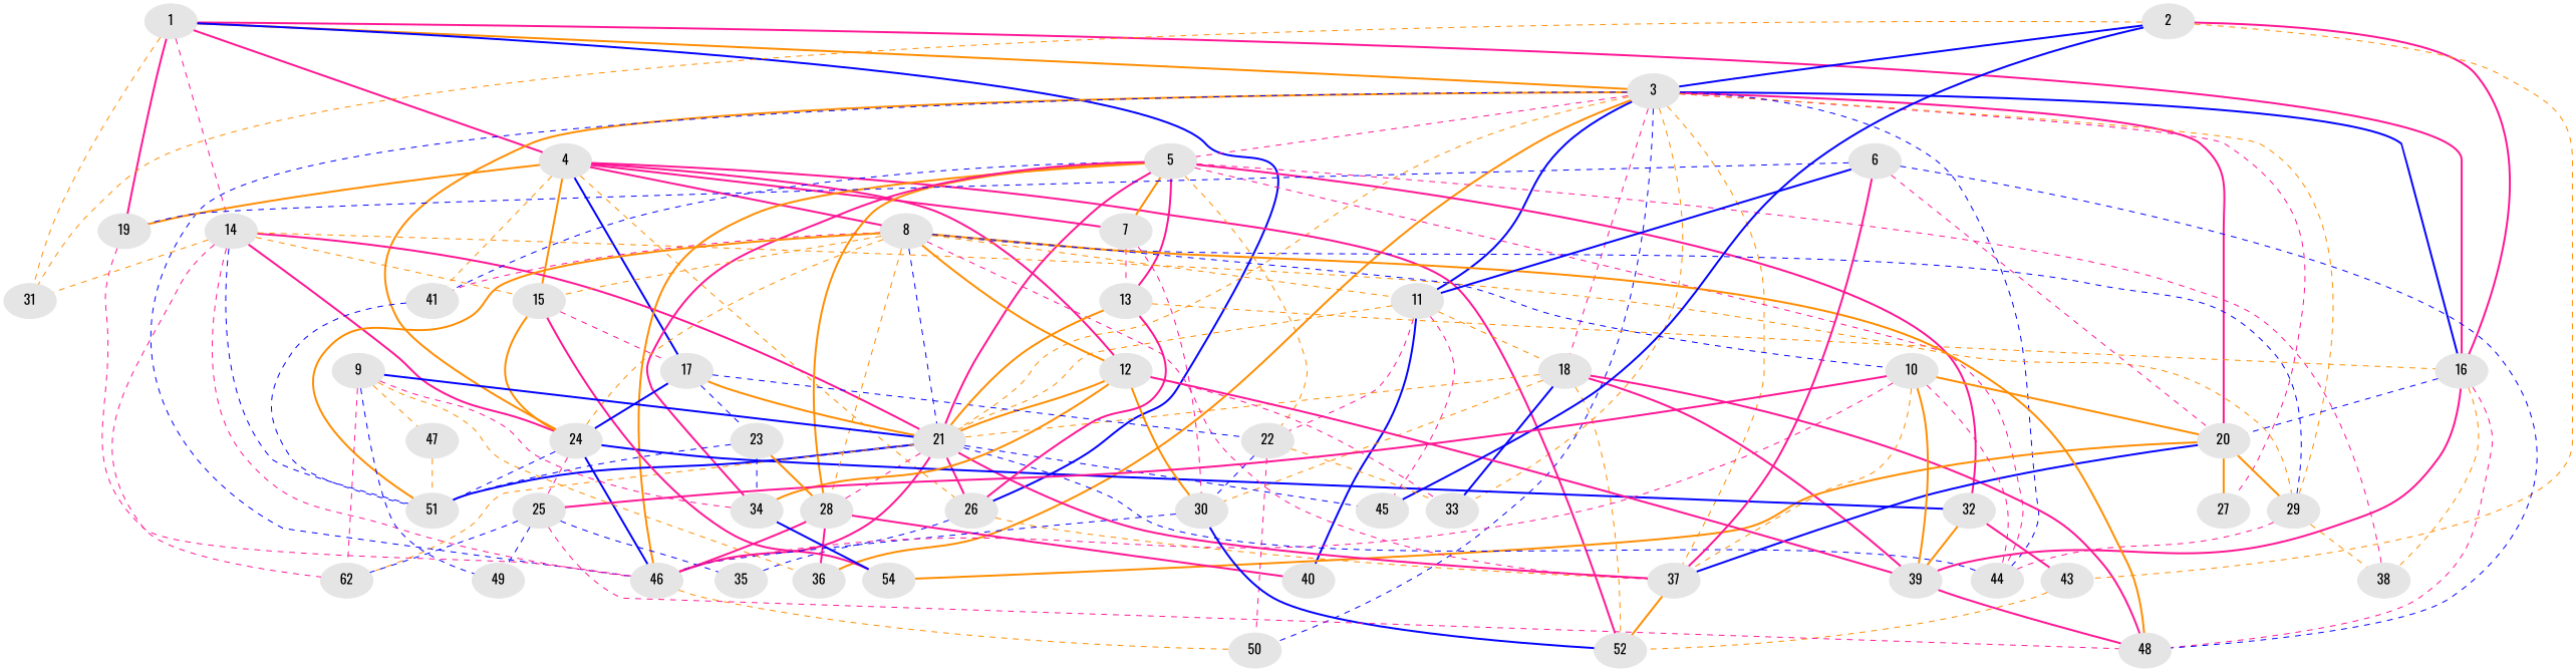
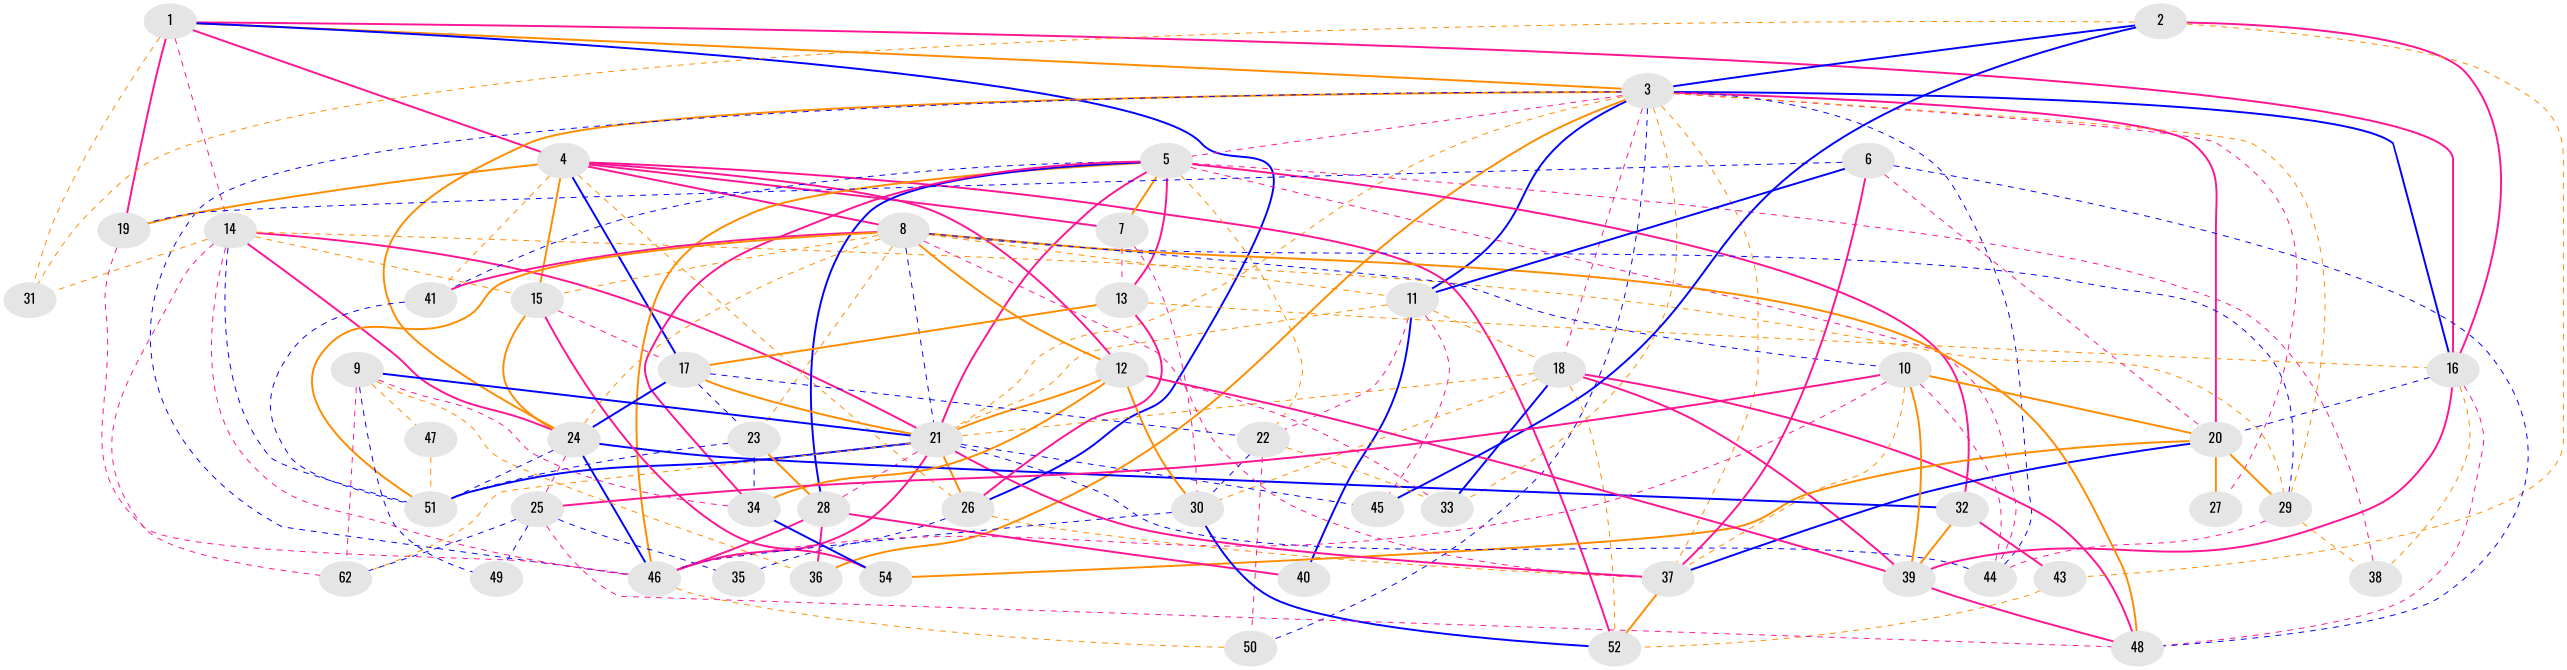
  graph {
    fontname=Oswald
    node [color=gray90 fontname=Oswald style=filled]
    edge [color=darkorange fontname=Oswald style=dashed weight=1.0]
    1
    3
    4
    14
    16
    19
    26
    31
    5
    11
    18
    20
    21
    24
    27
    29
    33
    36
    37
    44
    46
    50
    7
    8
    12
    15
    17
    41
    52
    51
    n31 [label=62]
    38
    48
    39
    35
    2
    43
    45
    13
    22
    28
    32
    34
    40
    30
    54
    25
    10
    23
    6
    9
    47
    49
    1 -- 3 [style=bold]
    1 -- 4 [color=deeppink style=bold weight=2.0]
    1 -- 14 [color=deeppink weight=2.0]
    1 -- 16 [color=deeppink style=bold]
    1 -- 19 [color=deeppink style=bold weight=3.0]
    1 -- 26 [color=blue style=bold]
    1 -- 31
    3 -- 16 [color=blue style=bold]
    3 -- 5 [color=deeppink]
    3 -- 11 [color=blue style=bold]
    3 -- 18 [color=deeppink]
    3 -- 20 [color=deeppink style=bold weight=2.0]
    3 -- 21 [weight=2.0]
    3 -- 24 [style=bold]
    3 -- 27 [color=deeppink]
    3 -- 29
    3 -- 33 [weight=2.0]
    3 -- 36 [style=bold]
    3 -- 37
    3 -- 44 [color=blue]
    3 -- 46 [color=blue weight=2.0]
    3 -- 50 [color=blue]
    4 -- 19 [style=bold weight=2.0]
    4 -- 26
    4 -- 7 [color=deeppink style=bold]
    4 -- 8 [color=deeppink style=bold]
    4 -- 12 [color=deeppink style=bold]
    4 -- 15 [style=bold]
    4 -- 17 [color=blue style=bold]
    4 -- 41
    4 -- 52 [color=deeppink style=bold]
    14 -- 31
    14 -- 21 [color=deeppink style=bold]
    14 -- 24 [color=deeppink style=bold]
    14 -- 29
    14 -- 46 [color=deeppink]
    14 -- 15
    14 -- 51 [color=blue weight=3.0]
    14 -- n31 [color=deeppink]
    16 -- 20 [color=blue]
    16 -- 38
    16 -- 48 [color=deeppink]
    16 -- 39 [color=deeppink style=bold]
    19 -- 46 [color=deeppink]
    26 -- 37
    26 -- 35 [color=blue]
    5 -- 21 [color=deeppink style=bold]
    5 -- 44 [color=deeppink]
    5 -- 46 [style=bold]
    5 -- 7 [style=bold]
    5 -- 41 [color=blue]
    5 -- 38 [color=deeppink]
    5 -- 13 [color=deeppink style=bold]
    5 -- 22
-   5 -- 28 [style=bold]
+   5 -- 28 [color=blue style=bold]
    5 -- 32 [color=deeppink style=bold]
    5 -- 34 [color=deeppink style=bold]
    11 -- 18
    11 -- 21
    11 -- 45 [color=deeppink]
    11 -- 22 [color=deeppink weight=3.0]
    11 -- 40 [color=blue style=bold]
    18 -- 21
    18 -- 33 [color=blue style=bold]
    18 -- 52
    18 -- 48 [color=deeppink style=bold]
    18 -- 39 [color=deeppink style=bold]
    18 -- 30
    20 -- 27 [style=bold]
    20 -- 29 [style=bold]
    20 -- 37 [color=blue style=bold]
    20 -- 54 [style=bold]
-   21 -- 26 [color=deeppink style=bold]
+   21 -- 26 [style=bold]
    21 -- 37 [color=deeppink style=bold]
    21 -- 44 [color=blue]
    21 -- 46 [color=deeppink style=bold]
    21 -- 51 [color=blue style=bold]
    21 -- n31
    21 -- 45 [color=blue]
    21 -- 28 [color=deeppink]
    24 -- 46 [color=blue style=bold weight=2.0]
    24 -- 51 [color=blue]
    24 -- 32 [color=blue style=bold weight=2.0]
    24 -- 25 [color=deeppink]
    29 -- 44 [color=deeppink]
    29 -- 38
    37 -- 52 [style=bold]
    46 -- 50
    7 -- 13 [color=deeppink weight=2.0]
    7 -- 30 [color=deeppink]
    8 -- 11
    8 -- 21 [color=blue]
    8 -- 24
    8 -- 29 [color=blue]
    8 -- 37 [color=deeppink]
    8 -- 12 [style=bold]
    8 -- 15
-   8 -- 41 [color=deeppink]
+   8 -- 41 [color=deeppink style=bold]
    8 -- 51 [style=bold]
    8 -- 48 [style=bold]
    8 -- 10 [color=blue]
-   8 -- 28
+   8 -- 23
    12 -- 21 [style=bold]
    12 -- 33 [color=deeppink]
    12 -- 39 [color=deeppink style=bold weight=2.0]
    12 -- 34 [style=bold]
    12 -- 30 [style=bold]
    15 -- 24 [style=bold]
    15 -- 17 [color=deeppink]
    15 -- 54 [color=deeppink style=bold]
    17 -- 21 [style=bold]
    17 -- 24 [color=blue style=bold]
    17 -- 22 [color=blue weight=2.0]
    17 -- 23 [color=blue]
    41 -- 51 [color=blue]
    39 -- 48 [color=deeppink style=bold]
    2 -- 3 [color=blue style=bold]
    2 -- 16 [color=deeppink style=bold]
    2 -- 31
    2 -- 43 [weight=2.0]
    2 -- 45 [color=blue style=bold]
    43 -- 52
    13 -- 16
    13 -- 26 [color=deeppink style=bold]
-   13 -- 21 [style=bold]
+   13 -- 17 [style=bold]
    22 -- 33 [weight=4.0]
    22 -- 50 [color=deeppink]
    22 -- 30 [color=blue]
    28 -- 36 [color=deeppink style=bold]
    28 -- 46 [color=deeppink style=bold]
    28 -- 40 [color=deeppink style=bold]
    32 -- 39 [style=bold]
    32 -- 43 [color=deeppink style=bold]
    34 -- 54 [color=blue style=bold]
    30 -- 46 [color=blue]
    30 -- 52 [color=blue style=bold]
    25 -- n31 [color=blue]
    25 -- 48 [color=deeppink]
    25 -- 35 [color=blue]
    25 -- 49 [color=blue]
    10 -- 20 [style=bold]
    10 -- 37
    10 -- 44 [color=deeppink]
    10 -- 46 [color=deeppink]
    10 -- 39 [style=bold]
    10 -- 25 [color=deeppink style=bold]
    23 -- 51 [color=blue]
    23 -- 28 [style=bold]
    23 -- 34 [color=blue]
    6 -- 19 [color=blue]
    6 -- 11 [color=blue style=bold]
    6 -- 20 [color=deeppink]
    6 -- 37 [color=deeppink style=bold]
    6 -- 48 [color=blue]
    9 -- 21 [color=blue style=bold]
    9 -- 36
    9 -- n31 [color=deeppink]
    9 -- 34 [color=deeppink]
    9 -- 47
    9 -- 49 [color=blue]
    47 -- 51 [weight=2.0]
  }
